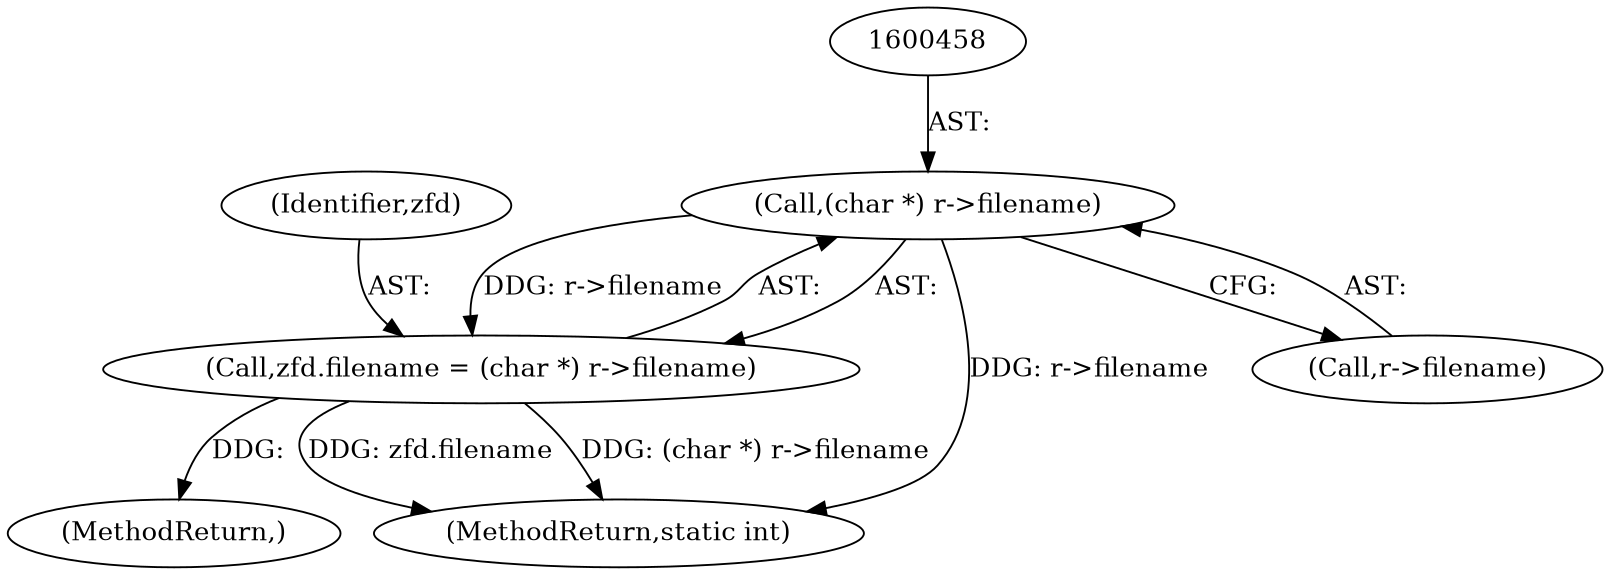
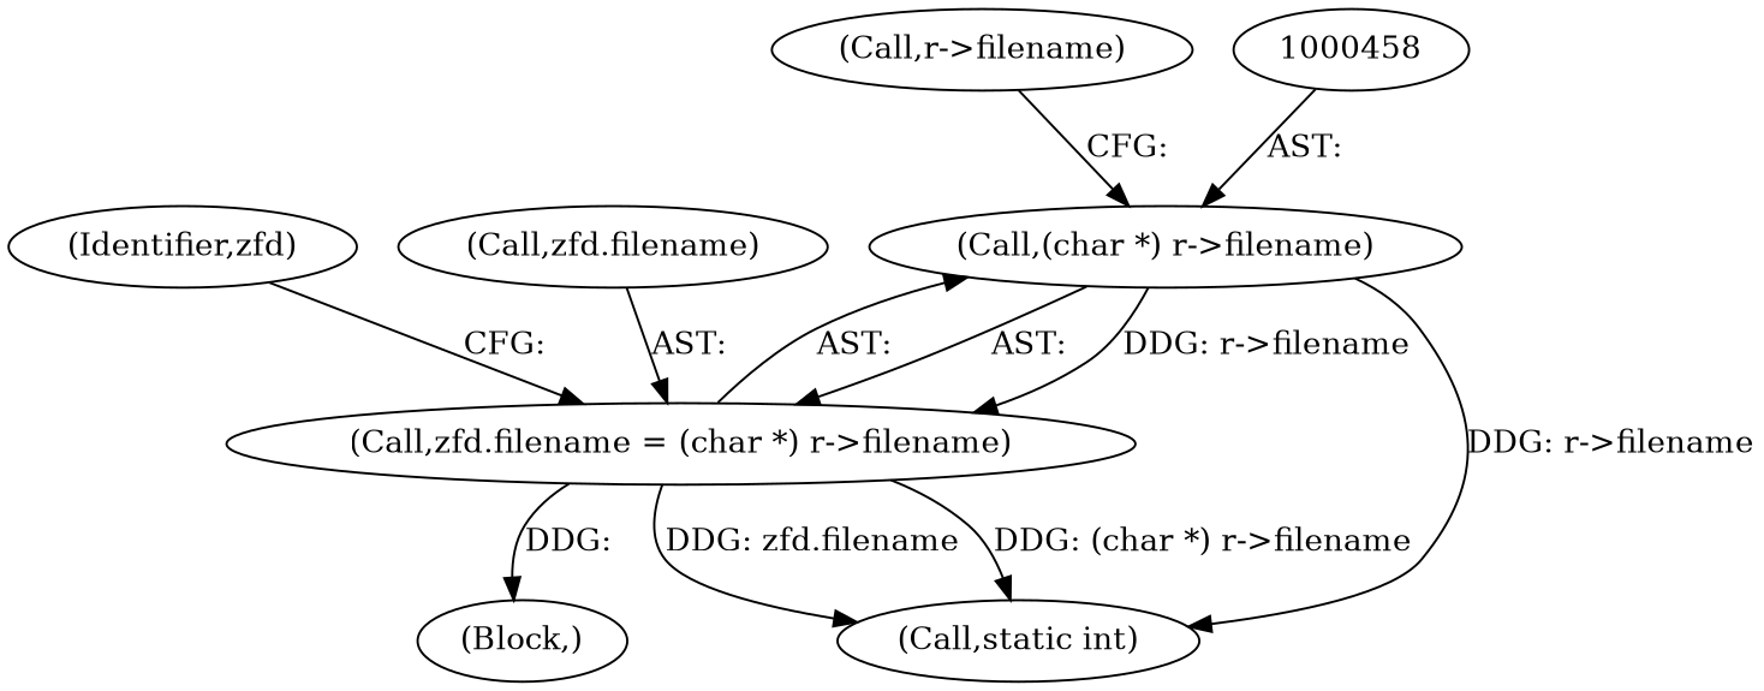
  digraph {
    n1 [label="(Call,(char *) r->filename)"]
    n2 [label="(Call,zfd.filename = (char *) r->filename)"]
-   n3 [label="(MethodReturn,static int)"]
+   n3 [label="(Call,static int)"]
    n4 [label="(Call,r->filename)"]
-   n5 [label="(MethodReturn,)"]
+   n5 [label="(Block,)"]
    n6 [label="(Identifier,zfd)"]
-   1000458 [label=1600458]
+   n7 [label="(Call,zfd.filename)"]
+   1000458
    n1 -> n2 [label="AST: "]
    n1 -> n2 [label="DDG: r->filename"]
    n1 -> n3 [label="DDG: r->filename"]
-   n1 -> n4 [label="CFG: "]
    n2 -> n1 [label="AST: "]
    n2 -> n3 [label="DDG: (char *) r->filename"]
    n2 -> n3 [label="DDG: zfd.filename"]
    n2 -> n5 [label="DDG: "]
-   n4 -> n1 [label="AST: "]
-   n6 -> n2 [label="AST: "]
+   n4 -> n1 [label="CFG: "]
+   n6 -> n2 [label="CFG: "]
+   n7 -> n2 [label="AST: "]
    1000458 -> n1 [label="AST: "]
  }
